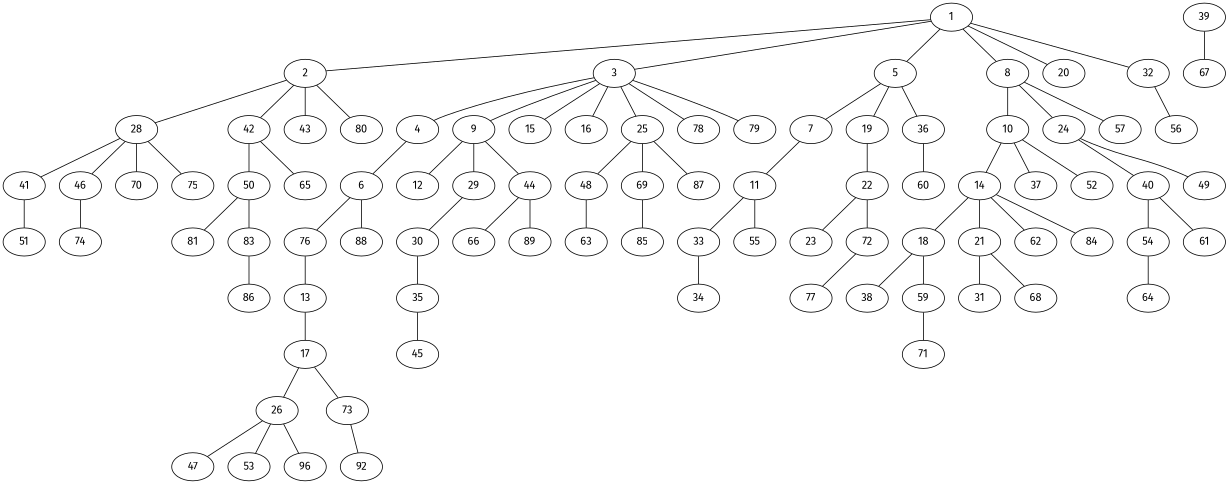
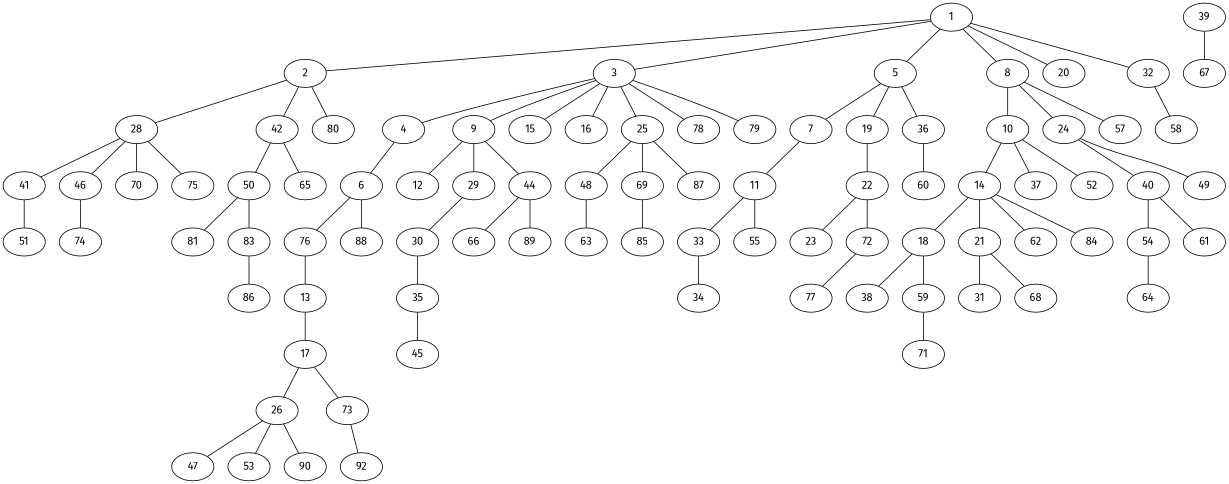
  graph {
    fontname="Fira Sans"
    node [fontname="Fira Sans"]
    edge [fontname="Fira Sans"]
    1
    2
    3
    5
    8
    20
    32
    28
    42
-   43
    80
    4
    9
    15
    16
    25
    78
    79
    7
    19
    36
    10
    24
    57
-   56
+   56 [label=58]
    41
    46
    70
    75
    50
    65
    6
    12
    29
    44
    48
    69
    87
    11
    22
    60
    14
    37
    52
    40
    49
    51
    74
    81
    83
    76
    88
    30
    66
    89
    63
    85
    13
    17
    33
    55
    23
    72
    26
    73
    34
    18
    21
    62
    84
    54
    61
    35
    38
    59
    31
    68
    47
    53
-   90 [label=96]
+   90
    n81 [label=92]
    71
    77
    64
    45
    39
    67
    86
    1 -- 2
    1 -- 3
    1 -- 5
    1 -- 8
    1 -- 20
    1 -- 32
    2 -- 28
    2 -- 42
-   2 -- 43
    2 -- 80
    3 -- 4
    3 -- 9
    3 -- 15
    3 -- 16
    3 -- 25
    3 -- 78
    3 -- 79
    5 -- 7
    5 -- 19
    5 -- 36
    8 -- 10
    8 -- 24
    8 -- 57
    32 -- 56
    28 -- 41
    28 -- 46
    28 -- 70
    28 -- 75
    42 -- 50
    42 -- 65
    4 -- 6
    9 -- 12
    9 -- 29
    9 -- 44
    25 -- 48
    25 -- 69
    25 -- 87
    7 -- 11
    19 -- 22
    36 -- 60
    10 -- 14
    10 -- 37
    10 -- 52
    24 -- 40
    24 -- 49
    41 -- 51
    46 -- 74
    50 -- 81
    50 -- 83
    6 -- 76
    6 -- 88
    29 -- 30
    44 -- 66
    44 -- 89
    48 -- 63
    69 -- 85
    11 -- 33
    11 -- 55
    22 -- 23
    22 -- 72
    14 -- 18
    14 -- 21
    14 -- 62
    14 -- 84
    40 -- 54
    40 -- 61
    83 -- 86
    76 -- 13
    30 -- 35
    13 -- 17
    17 -- 26
    17 -- 73
    33 -- 34
    72 -- 77
    26 -- 47
    26 -- 53
    26 -- 90
    73 -- n81
    18 -- 38
    18 -- 59
    21 -- 31
    21 -- 68
    54 -- 64
    35 -- 45
    59 -- 71
    39 -- 67
  }
